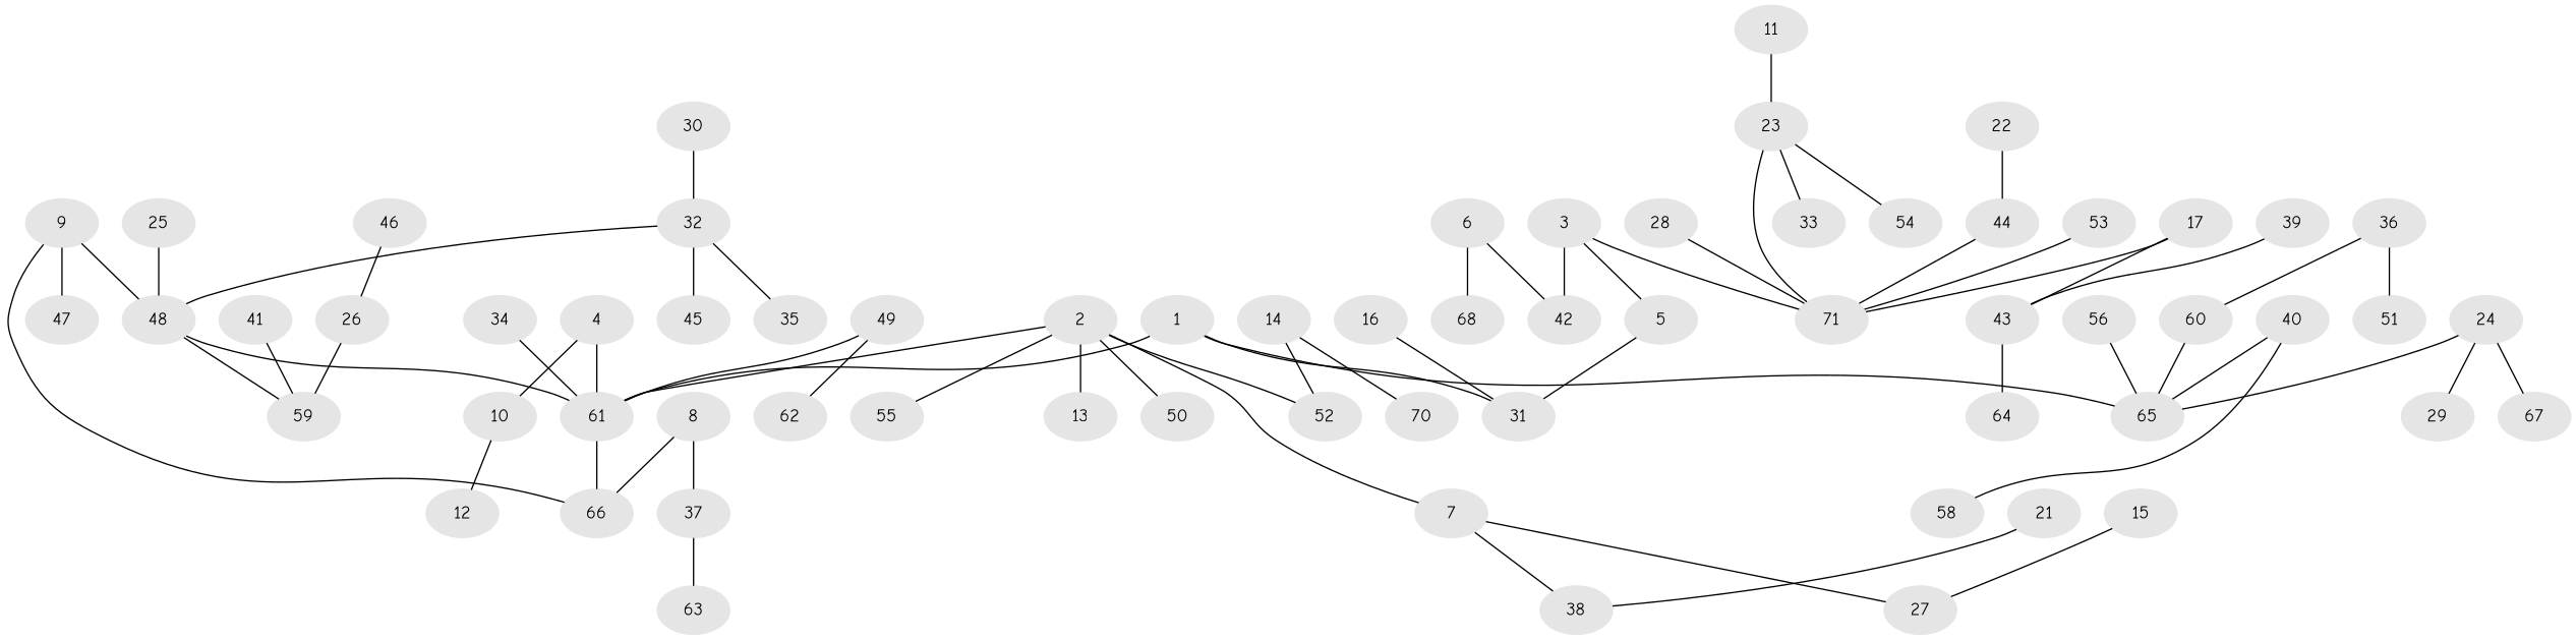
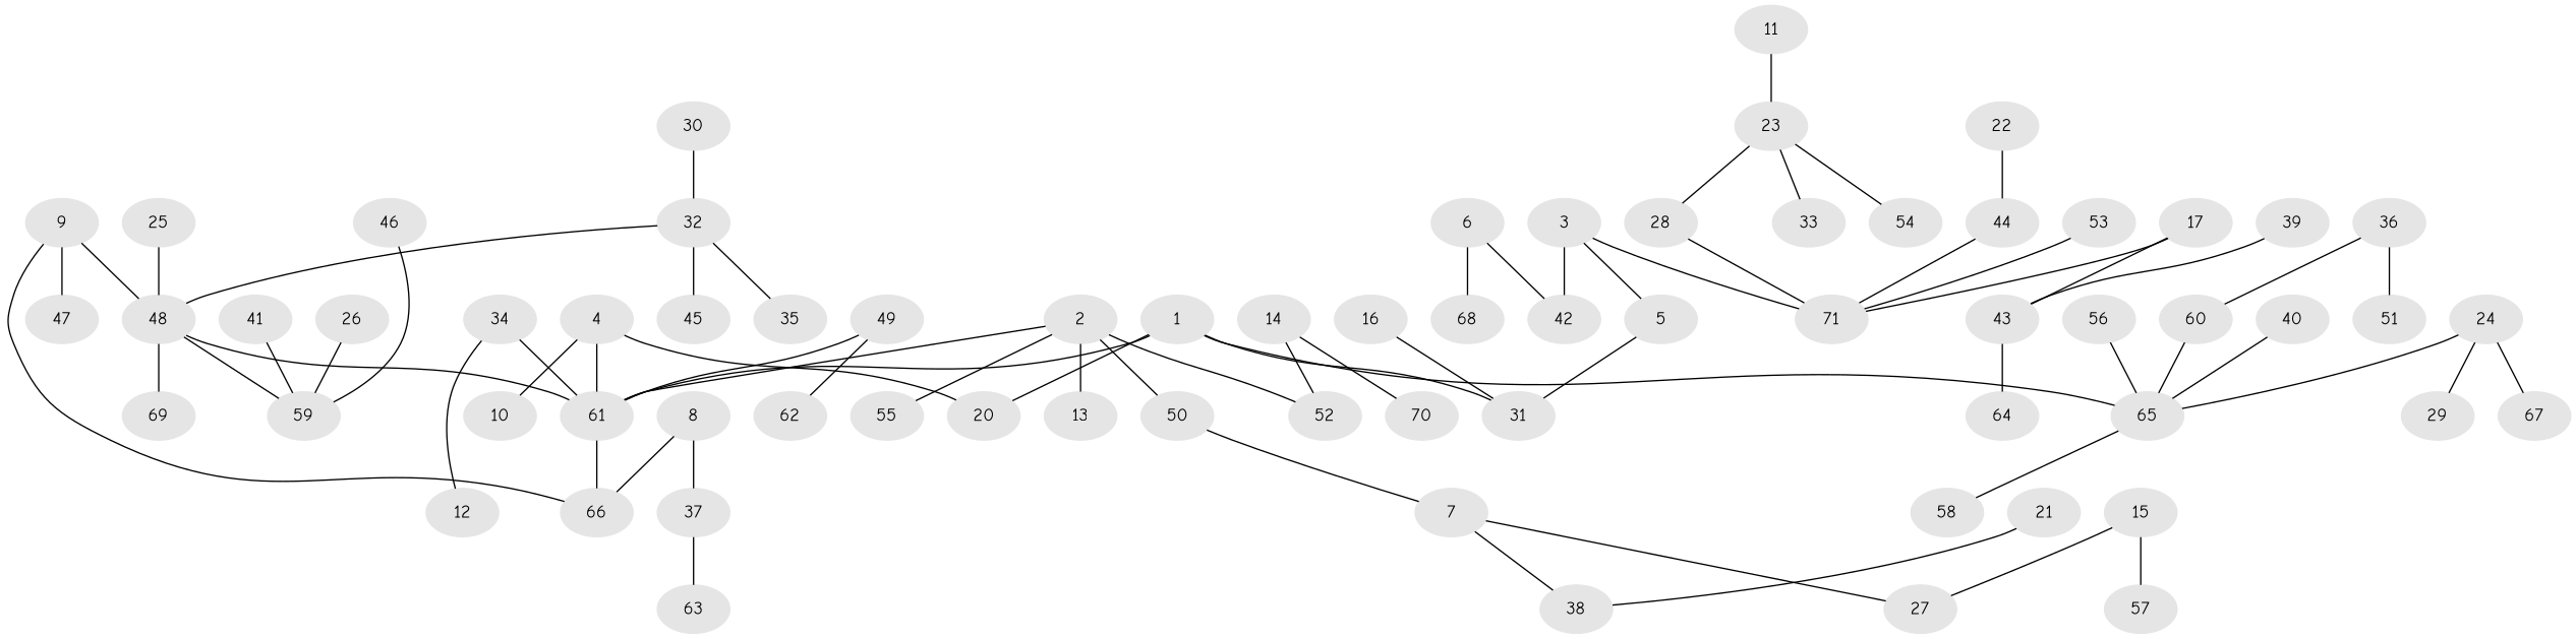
  graph {
    fontname="Comic Neue"
    node [color=gray90 fontname="Comic Neue" style=filled]
    edge [fontname="Comic Neue" weight=1.0]
    1
+   20
    31
    61
    65
    66
    2
    7
    13
    50
    52
    55
    27
    38
    3
    5
    42
    71
    4
    10
    12
    6
    68
    8
    37
    63
    9
    47
    48
    59
+   69
    11
    23
    33
    54
    14
    70
    15
+   57
    16
    17
    43
    64
    21
    22
    44
    24
    29
    67
    25
    26
    28
    30
    32
    35
    45
    34
    36
    51
    60
    39
    40
    58
    41
    46
    49
    62
    53
    56
+   1 -- 20
    1 -- 31
    1 -- 61
    1 -- 65
    61 -- 66
    2 -- 61
-   2 -- 7
+   50 -- 7
    2 -- 13
    2 -- 50
    2 -- 52
    2 -- 55
    7 -- 27
    7 -- 38
    3 -- 5
    3 -- 42
    3 -- 71
    5 -- 31
+   4 -- 20
    4 -- 61
    4 -- 10
-   10 -- 12
+   34 -- 12
    6 -- 42
    6 -- 68
    8 -- 66
    8 -- 37
    37 -- 63
    9 -- 66
    9 -- 47
    9 -- 48
    48 -- 61
    48 -- 59
+   48 -- 69
    11 -- 23
-   23 -- 71
+   23 -- 28
    23 -- 33
    23 -- 54
    14 -- 52
    14 -- 70
    15 -- 27
+   15 -- 57
    16 -- 31
    17 -- 71
    17 -- 43
    43 -- 64
    21 -- 38
    22 -- 44
    44 -- 71
    24 -- 65
    24 -- 29
    24 -- 67
    25 -- 48
    26 -- 59
    28 -- 71
    30 -- 32
    32 -- 48
    32 -- 35
    32 -- 45
    34 -- 61
    36 -- 51
    36 -- 60
    60 -- 65
    39 -- 43
    40 -- 65
-   40 -- 58
+   65 -- 58
    41 -- 59
-   46 -- 26
+   46 -- 59
    49 -- 61
    49 -- 62
    53 -- 71
    56 -- 65
  }
